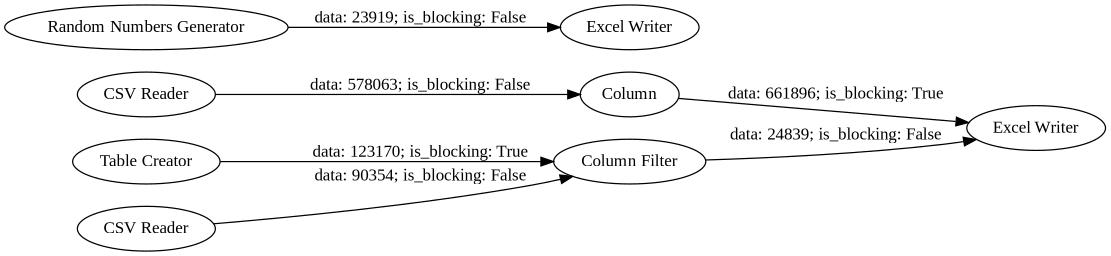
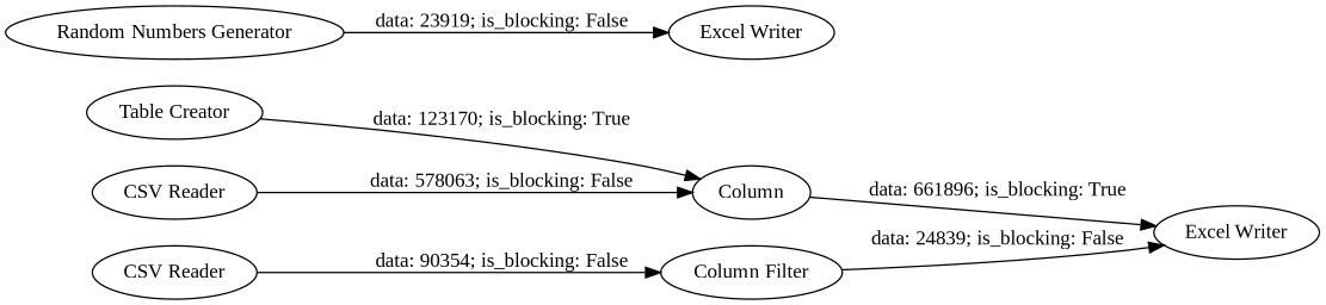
  digraph {
    fontname="Liberation Serif"
    rankdir=LR
    node [fontname="Liberation Serif"]
    edge [fontname="Liberation Serif"]
    n1 [label="CSV Reader"]
    n2 [label=Column]
    n3 [label="Excel Writer"]
    n4 [label="Excel Writer"]
    n5 [label="Random Numbers Generator"]
    n6 [label="Table Creator"]
    n7 [label="Column Filter"]
    n8 [label="CSV Reader"]
    n1 -> n2 [label="data: 578063; is_blocking: False"]
    n2 -> n3 [label="data: 661896; is_blocking: True"]
    n5 -> n4 [label="data: 23919; is_blocking: False"]
-   n6 -> n7 [label="data: 123170; is_blocking: True"]
+   n6 -> n2 [label="data: 123170; is_blocking: True"]
    n7 -> n3 [label="data: 24839; is_blocking: False"]
    n8 -> n7 [label="data: 90354; is_blocking: False"]
  }
